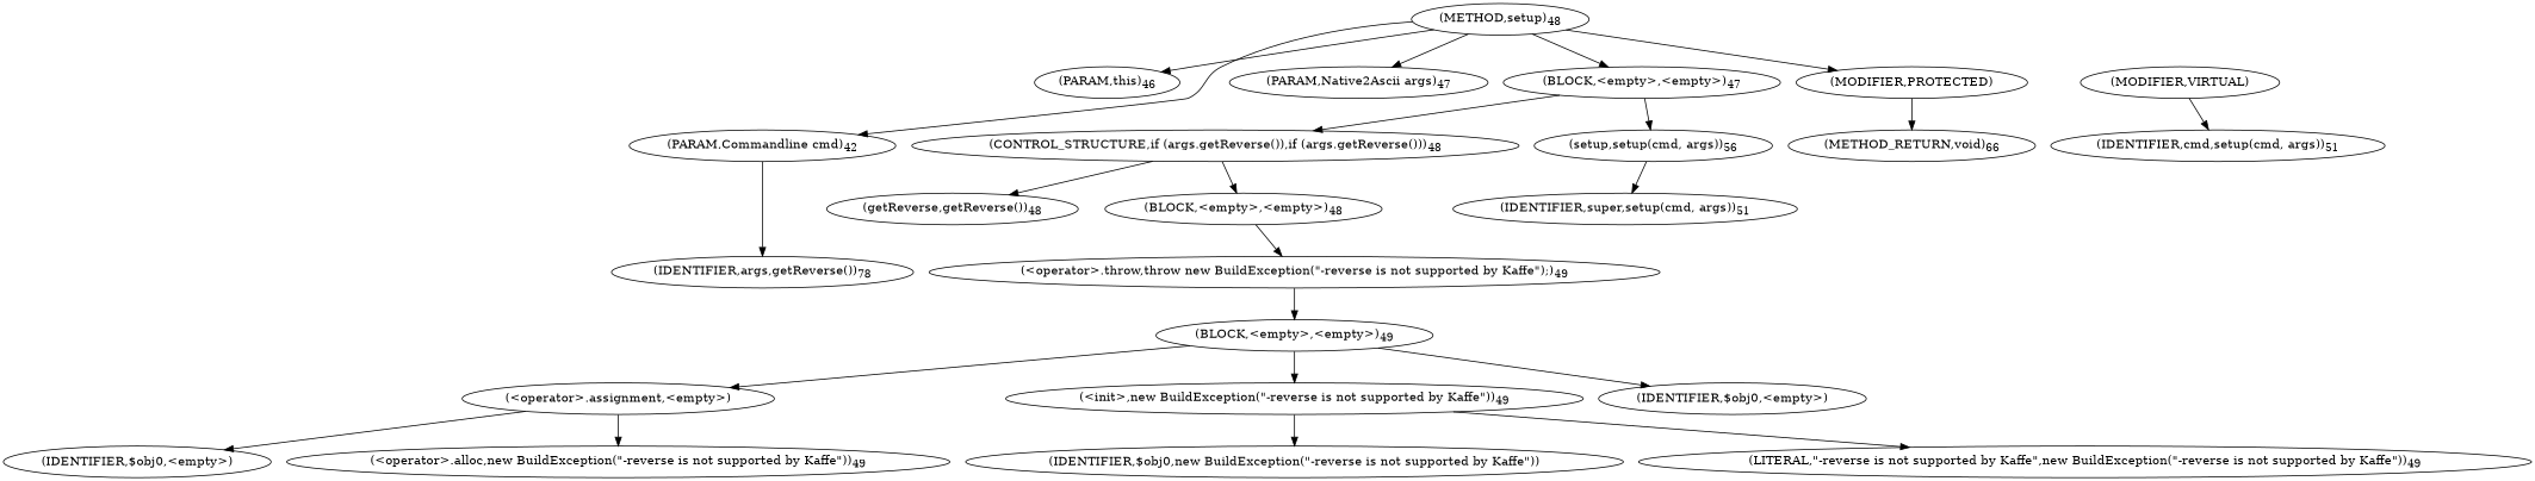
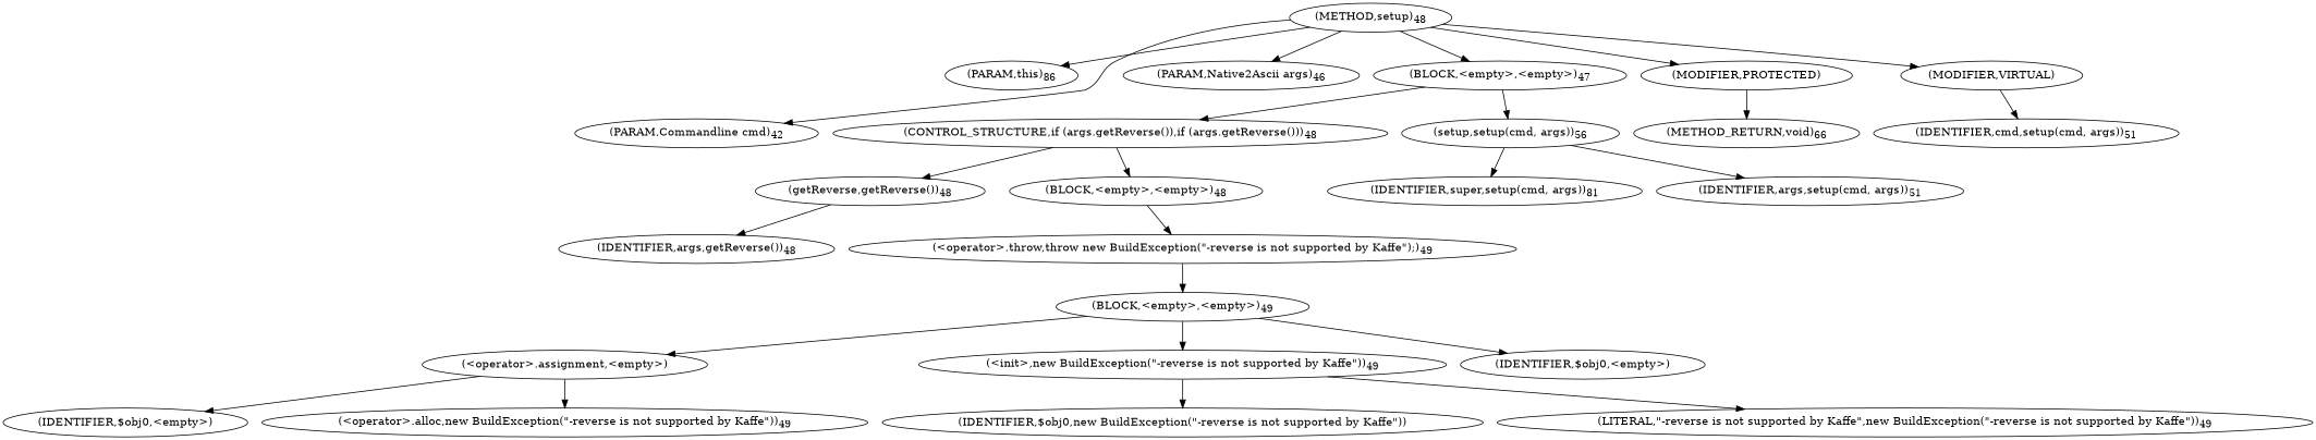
  digraph {
    n1 [label=<(METHOD,setup)<SUB>48</SUB>>]
-   n2 [label=<(PARAM,this)<SUB>46</SUB>>]
+   n2 [label=<(PARAM,this)<SUB>86</SUB>>]
    n3 [label=<(PARAM,Commandline cmd)<SUB>42</SUB>>]
-   n4 [label=<(PARAM,Native2Ascii args)<SUB>47</SUB>>]
+   n4 [label=<(PARAM,Native2Ascii args)<SUB>46</SUB>>]
    n5 [label=<(BLOCK,&lt;empty&gt;,&lt;empty&gt;)<SUB>47</SUB>>]
    n6 [label=<(MODIFIER,PROTECTED)>]
    n7 [label=<(MODIFIER,VIRTUAL)>]
    n8 [label=<(CONTROL_STRUCTURE,if (args.getReverse()),if (args.getReverse()))<SUB>48</SUB>>]
    n9 [label=<(setup,setup(cmd, args))<SUB>56</SUB>>]
    n10 [label=<(METHOD_RETURN,void)<SUB>66</SUB>>]
    n11 [label=<(IDENTIFIER,cmd,setup(cmd, args))<SUB>51</SUB>>]
    n12 [label=<(getReverse,getReverse())<SUB>48</SUB>>]
    n13 [label=<(BLOCK,&lt;empty&gt;,&lt;empty&gt;)<SUB>48</SUB>>]
-   n14 [label=<(IDENTIFIER,super,setup(cmd, args))<SUB>51</SUB>>]
-   n16 [label=<(IDENTIFIER,args,getReverse())<SUB>78</SUB>>]
+   n14 [label=<(IDENTIFIER,super,setup(cmd, args))<SUB>81</SUB>>]
+   n15 [label=<(IDENTIFIER,args,setup(cmd, args))<SUB>51</SUB>>]
+   n16 [label=<(IDENTIFIER,args,getReverse())<SUB>48</SUB>>]
    n17 [label=<(&lt;operator&gt;.throw,throw new BuildException(&quot;-reverse is not supported by Kaffe&quot;);)<SUB>49</SUB>>]
    n18 [label=<(BLOCK,&lt;empty&gt;,&lt;empty&gt;)<SUB>49</SUB>>]
    n19 [label=<(&lt;operator&gt;.assignment,&lt;empty&gt;)>]
    n20 [label=<(&lt;init&gt;,new BuildException(&quot;-reverse is not supported by Kaffe&quot;))<SUB>49</SUB>>]
    n21 [label=<(IDENTIFIER,$obj0,&lt;empty&gt;)>]
    n22 [label=<(IDENTIFIER,$obj0,&lt;empty&gt;)>]
    n23 [label=<(&lt;operator&gt;.alloc,new BuildException(&quot;-reverse is not supported by Kaffe&quot;))<SUB>49</SUB>>]
    n24 [label=<(IDENTIFIER,$obj0,new BuildException(&quot;-reverse is not supported by Kaffe&quot;))>]
    n25 [label=<(LITERAL,&quot;-reverse is not supported by Kaffe&quot;,new BuildException(&quot;-reverse is not supported by Kaffe&quot;))<SUB>49</SUB>>]
    n1 -> n2
    n1 -> n3
    n1 -> n4
    n1 -> n5
    n1 -> n6
+   n1 -> n7
    n5 -> n8
    n5 -> n9
    n6 -> n10
    n7 -> n11
    n8 -> n12
    n8 -> n13
    n9 -> n14
-   n3 -> n16
+   n9 -> n15
+   n12 -> n16
    n13 -> n17
    n17 -> n18
    n18 -> n19
    n18 -> n20
    n18 -> n21
    n19 -> n22
    n19 -> n23
    n20 -> n24
    n20 -> n25
  }
